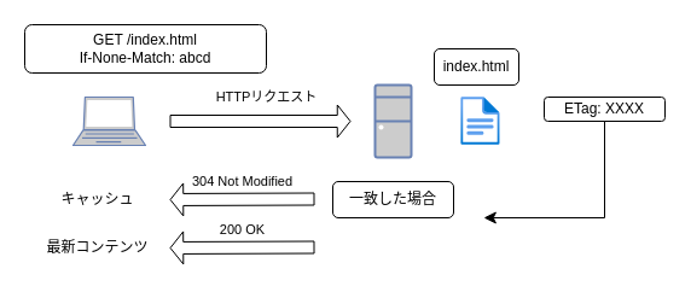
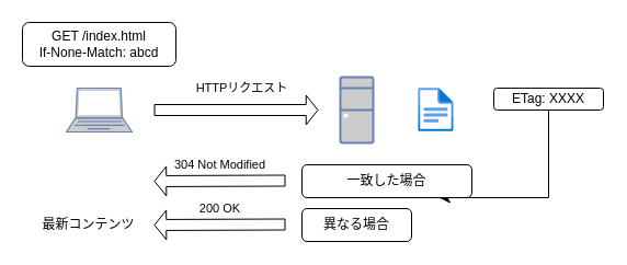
  <mxCell id="0" />
  <mxCell id="1" parent="0" />
  <mxCell id="2" value="" style="fontColor=#0066CC;verticalAlign=top;verticalLabelPosition=bottom;labelPosition=center;align=center;html=1;outlineConnect=0;fillColor=#CCCCCC;strokeColor=#6881B3;gradientColor=none;gradientDirection=north;strokeWidth=2;shape=mxgraph.networks.laptop;" vertex="1" parent="1"><mxGeometry x="60" y="80" width="60" height="40" as="geometry" /></mxCell>
  <mxCell id="3" value="" style="fontColor=#0066CC;verticalAlign=top;verticalLabelPosition=bottom;labelPosition=center;align=center;html=1;outlineConnect=0;fillColor=#CCCCCC;strokeColor=#6881B3;gradientColor=none;gradientDirection=north;strokeWidth=2;shape=mxgraph.networks.desktop_pc;" vertex="1" parent="1"><mxGeometry x="310" y="70" width="30" height="60" as="geometry" /></mxCell>
- <mxCell id="4" value="GET /index.html&lt;br&gt;If-None-Match: abcd" style="rounded=1;whiteSpace=wrap;html=1;" vertex="1" parent="1"><mxGeometry x="20" y="20" width="200" height="40" as="geometry" /></mxCell>
+ <mxCell id="4" value="GET /index.html&lt;br&gt;If-None-Match: abcd" style="rounded=1;whiteSpace=wrap;html=1;" vertex="1" parent="1"><mxGeometry x="20" y="20" width="140" height="40" as="geometry" /></mxCell>
  <mxCell id="5" value="" style="aspect=fixed;html=1;points=[];align=center;image;fontSize=12;image=img/lib/azure2/general/File.svg;" vertex="1" parent="1"><mxGeometry x="381.23" y="80" width="32.46" height="40" as="geometry" /></mxCell>
- <mxCell id="6" value="index.html" style="rounded=1;whiteSpace=wrap;html=1;" vertex="1" parent="1"><mxGeometry x="359" y="40" width="70" height="30" as="geometry" /></mxCell>
  <mxCell id="7" style="edgeStyle=orthogonalEdgeStyle;rounded=0;orthogonalLoop=1;jettySize=auto;html=1;endWidth=13;endSize=7.81;" edge="1" parent="1" source="8"><mxGeometry relative="1" as="geometry"><mxPoint x="400" y="180" as="targetPoint" /><Array as="points"><mxPoint x="500" y="180" /></Array></mxGeometry></mxCell>
  <mxCell id="8" value="ETag: XXXX" style="rounded=1;whiteSpace=wrap;html=1;" vertex="1" parent="1"><mxGeometry x="450" y="80" width="100" height="20" as="geometry" /></mxCell>
  <mxCell id="9" value="HTTPリクエスト" style="shape=flexArrow;endArrow=classic;html=1;endWidth=16;endSize=3.25;" edge="1" parent="1"><mxGeometry x="0.067" y="20" width="50" height="50" relative="1" as="geometry"><mxPoint x="140" y="100" as="sourcePoint" /><mxPoint x="290" y="100" as="targetPoint" /><mxPoint as="offset" /></mxGeometry></mxCell>
- <mxCell id="10" value="一致した場合" style="rounded=1;whiteSpace=wrap;html=1;" vertex="1" parent="1"><mxGeometry x="275" y="150" width="100" height="30" as="geometry" /></mxCell>
+ <mxCell id="10" value="一致した場合" style="rounded=1;whiteSpace=wrap;html=1;" vertex="1" parent="1"><mxGeometry x="275" y="150" width="155" height="30" as="geometry" /></mxCell>
+ <mxCell id="11" value="異なる場合" style="rounded=1;whiteSpace=wrap;html=1;" vertex="1" parent="1"><mxGeometry x="275" y="190" width="100" height="30" as="geometry" /></mxCell>
  <mxCell id="12" value="304 Not Modified" style="shape=flexArrow;endArrow=classic;html=1;endWidth=16;endSize=3.25;" edge="1" parent="1"><mxGeometry x="-0.001" y="-15" width="50" height="50" relative="1" as="geometry"><mxPoint x="260" y="164.5" as="sourcePoint" /><mxPoint x="140" y="165" as="targetPoint" /><mxPoint as="offset" /></mxGeometry></mxCell>
  <mxCell id="13" value="200 OK" style="shape=flexArrow;endArrow=classic;html=1;endWidth=16;endSize=3.25;" edge="1" parent="1"><mxGeometry x="-0.001" y="-15" width="50" height="50" relative="1" as="geometry"><mxPoint x="260" y="204.5" as="sourcePoint" /><mxPoint x="140" y="205" as="targetPoint" /><mxPoint as="offset" /></mxGeometry></mxCell>
- <mxCell id="14" value="キャッシュ" style="text;html=1;align=center;verticalAlign=middle;resizable=0;points=[];autosize=1;" vertex="1" parent="1"><mxGeometry x="40" y="155" width="80" height="20" as="geometry" /></mxCell>
  <mxCell id="15" value="最新コンテンツ" style="text;html=1;align=center;verticalAlign=middle;resizable=0;points=[];autosize=1;" vertex="1" parent="1"><mxGeometry x="30" y="195" width="100" height="20" as="geometry" /></mxCell>
